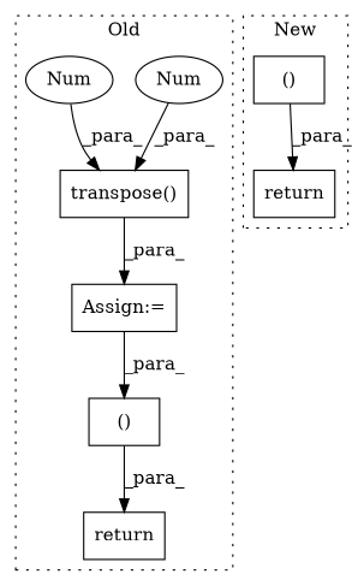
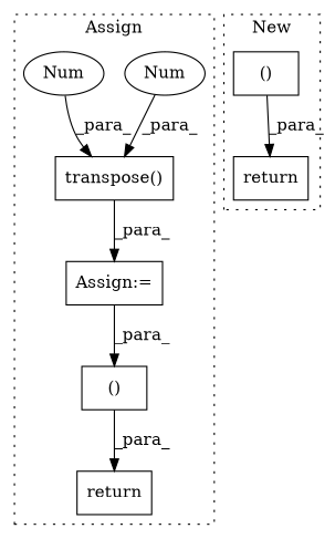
  digraph {
    node [a=76 l=1 shape=box]
    n1 [a=75 l="12,1" label="transpose()" s="4173,4189"]
    n2 [label=Num s=4188 shape=ellipse]
    n3 [label=Num s=4185 shape=ellipse]
    n4 [a=68 l=3 label="Assign:=" s=4157]
    n5 [a=93 l=7 label=return s=4218]
    n6 [a=54 l=3 label="()" s=4228]
    n7 [a=54 l=6 label="()" s=4007]
    n8 [a=93 l=7 label=return s=3997]
    subgraph cluster_1 {
-     label=Old
+     label=Assign
      style=dotted
      n1
      n2
      n3
      n4
      n5
      n6
    }
    subgraph cluster_2 {
      label=New
      style=dotted
      n7
      n8
    }
    n1 -> n4 [label=_para_]
    n2 -> n1 [label=_para_]
    n3 -> n1 [label=_para_]
    n4 -> n6 [label=_para_]
    n6 -> n5 [label=_para_]
    n7 -> n8 [label=_para_]
  }
